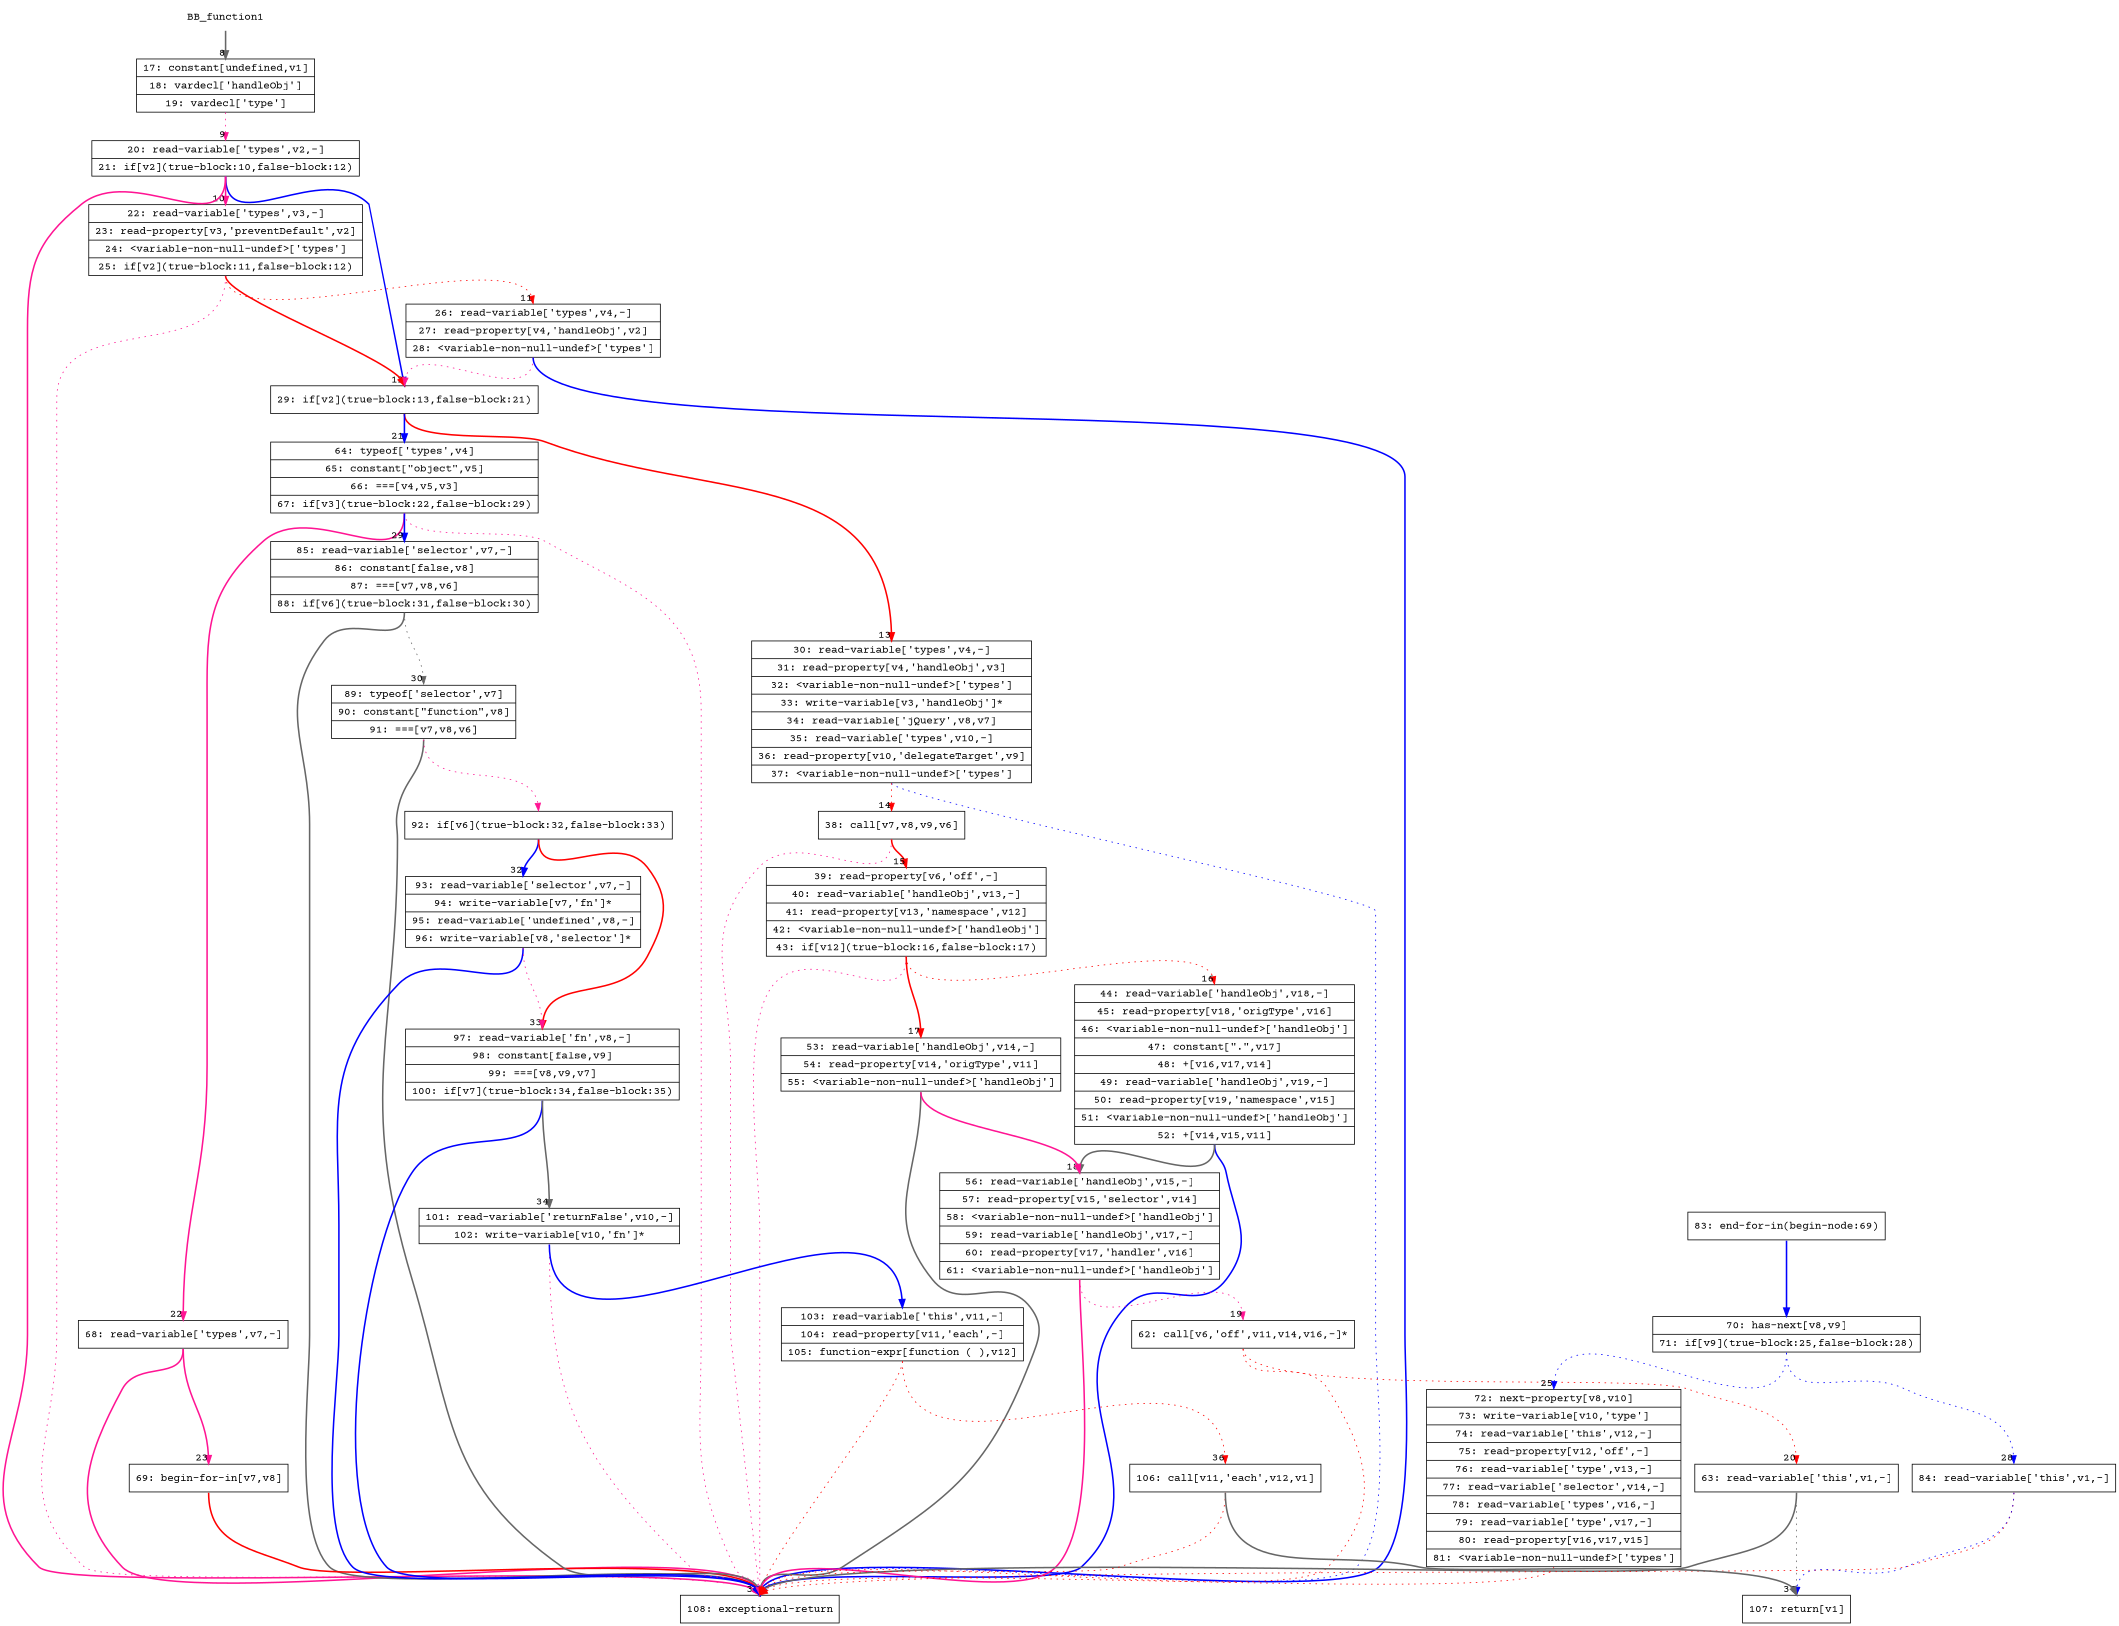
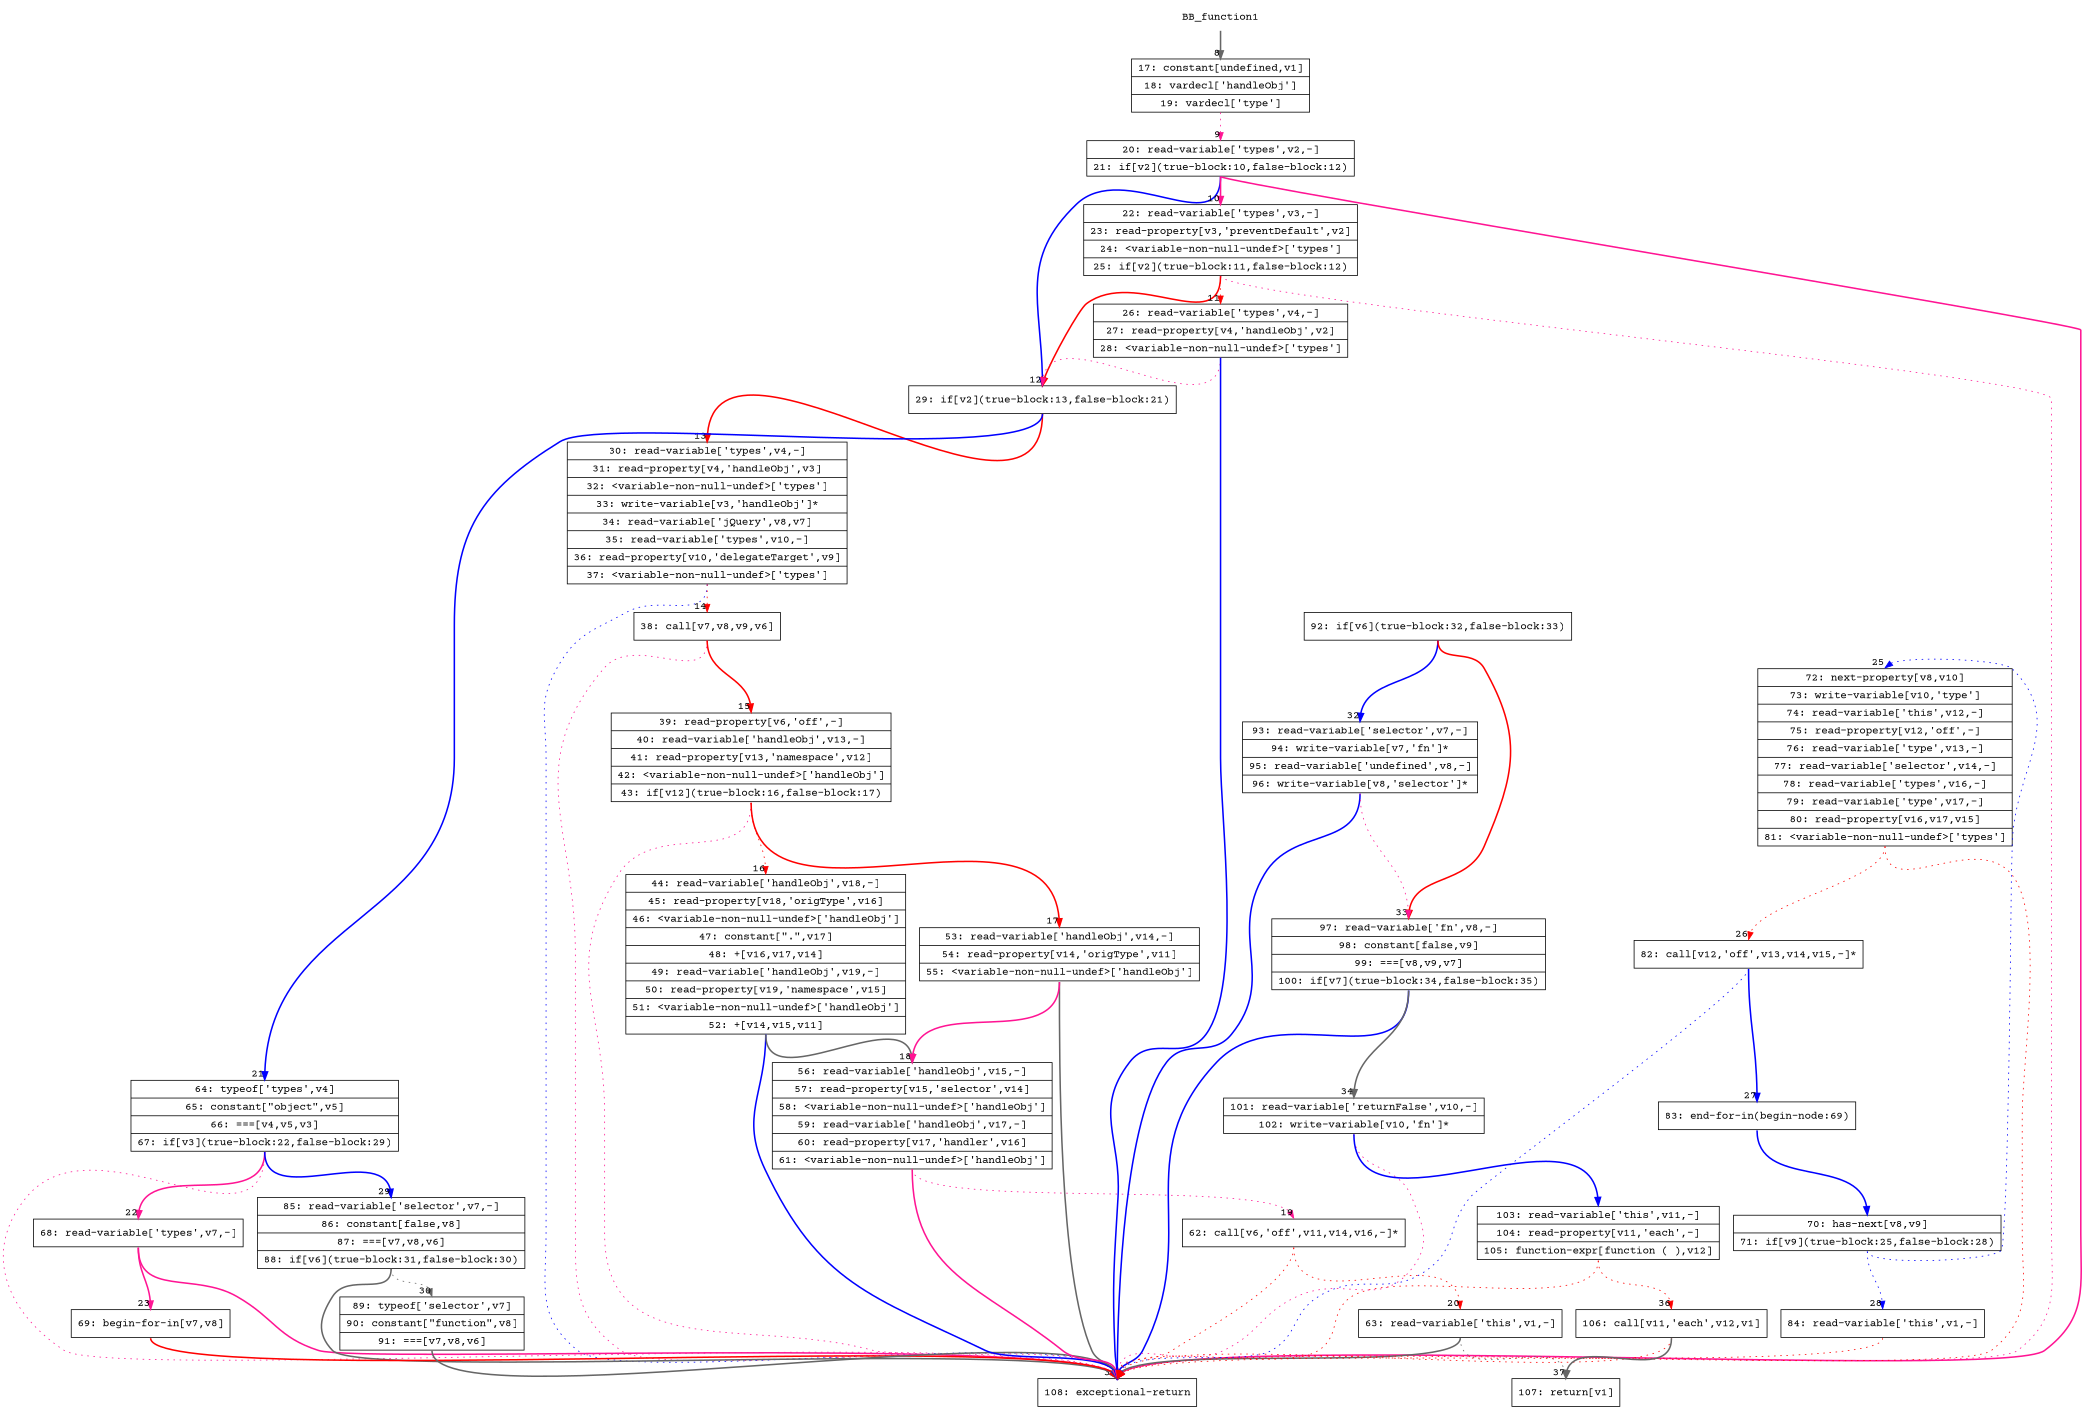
  digraph {
    fontname="Courier Prime"
    rankdir=TD
    node [fontname="Courier Prime" shape=record]
    edge [color=deeppink fontname="Courier Prime" headport=n style=bold tailport=s]
    n1 [label=BB_function1 shape=none]
    n2 [label="{17: constant[undefined,v1]|18: vardecl['handleObj']|19: vardecl['type']}"]
    n3 [label="{20: read-variable['types',v2,-]|21: if[v2](true-block:10,false-block:12)}"]
    n4 [label="{29: if[v2](true-block:13,false-block:21)}"]
    n5 [label="{22: read-variable['types',v3,-]|23: read-property[v3,'preventDefault',v2]|24: \<variable-non-null-undef\>['types']|25: if[v2](true-block:11,false-block:12)}"]
    n6 [label="{108: exceptional-return}"]
    n7 [label="{30: read-variable['types',v4,-]|31: read-property[v4,'handleObj',v3]|32: \<variable-non-null-undef\>['types']|33: write-variable[v3,'handleObj']*|34: read-variable['jQuery',v8,v7]|35: read-variable['types',v10,-]|36: read-property[v10,'delegateTarget',v9]|37: \<variable-non-null-undef\>['types']}"]
    n8 [label="{64: typeof['types',v4]|65: constant[\"object\",v5]|66: ===[v4,v5,v3]|67: if[v3](true-block:22,false-block:29)}"]
    n9 [label="{26: read-variable['types',v4,-]|27: read-property[v4,'handleObj',v2]|28: \<variable-non-null-undef\>['types']}"]
    n10 [label="{38: call[v7,v8,v9,v6]}"]
    n11 [label="{68: read-variable['types',v7,-]}"]
    n12 [label="{85: read-variable['selector',v7,-]|86: constant[false,v8]|87: ===[v7,v8,v6]|88: if[v6](true-block:31,false-block:30)}"]
    n13 [label="{39: read-property[v6,'off',-]|40: read-variable['handleObj',v13,-]|41: read-property[v13,'namespace',v12]|42: \<variable-non-null-undef\>['handleObj']|43: if[v12](true-block:16,false-block:17)}"]
    n14 [label="{69: begin-for-in[v7,v8]}"]
    n15 [label="{89: typeof['selector',v7]|90: constant[\"function\",v8]|91: ===[v7,v8,v6]}"]
    n16 [label="{44: read-variable['handleObj',v18,-]|45: read-property[v18,'origType',v16]|46: \<variable-non-null-undef\>['handleObj']|47: constant[\".\",v17]|48: +[v16,v17,v14]|49: read-variable['handleObj',v19,-]|50: read-property[v19,'namespace',v15]|51: \<variable-non-null-undef\>['handleObj']|52: +[v14,v15,v11]}"]
    n17 [label="{53: read-variable['handleObj',v14,-]|54: read-property[v14,'origType',v11]|55: \<variable-non-null-undef\>['handleObj']}"]
    n18 [label="{56: read-variable['handleObj',v15,-]|57: read-property[v15,'selector',v14]|58: \<variable-non-null-undef\>['handleObj']|59: read-variable['handleObj',v17,-]|60: read-property[v17,'handler',v16]|61: \<variable-non-null-undef\>['handleObj']}"]
    n19 [label="{62: call[v6,'off',v11,v14,v16,-]*}"]
    n20 [label="{63: read-variable['this',v1,-]}"]
    n21 [label="{107: return[v1]}"]
    n22 [label="{92: if[v6](true-block:32,false-block:33)}"]
    n23 [label="{93: read-variable['selector',v7,-]|94: write-variable[v7,'fn']*|95: read-variable['undefined',v8,-]|96: write-variable[v8,'selector']*}"]
    n24 [label="{97: read-variable['fn',v8,-]|98: constant[false,v9]|99: ===[v8,v9,v7]|100: if[v7](true-block:34,false-block:35)}"]
    n25 [label="{70: has-next[v8,v9]|71: if[v9](true-block:25,false-block:28)}"]
    n26 [label="{72: next-property[v8,v10]|73: write-variable[v10,'type']|74: read-variable['this',v12,-]|75: read-property[v12,'off',-]|76: read-variable['type',v13,-]|77: read-variable['selector',v14,-]|78: read-variable['types',v16,-]|79: read-variable['type',v17,-]|80: read-property[v16,v17,v15]|81: \<variable-non-null-undef\>['types']}"]
    n27 [label="{84: read-variable['this',v1,-]}"]
+   n28 [label="{82: call[v12,'off',v13,v14,v15,-]*}"]
    n29 [label="{83: end-for-in(begin-node:69)}"]
    n30 [label="{101: read-variable['returnFalse',v10,-]|102: write-variable[v10,'fn']*}"]
    n31 [label="{103: read-variable['this',v11,-]|104: read-property[v11,'each',-]|105: function-expr[function ( ),v12]}"]
    n32 [label="{106: call[v11,'each',v12,v1]}"]
    n1 -> n2 [color=gray40 headlabel="    8"]
    n2 -> n3 [headlabel="      9" style=dotted]
    n3 -> n4 [color=blue headlabel="      12"]
    n3 -> n5 [headlabel="      10"]
    n3 -> n6 [headlabel="      38"]
    n4 -> n7 [color=red headlabel="      13"]
    n4 -> n8 [color=blue headlabel="      21"]
    n5 -> n4 [color=red]
    n5 -> n6 [style=dotted]
    n5 -> n9 [color=red headlabel="      11" style=dotted]
    n7 -> n6 [color=blue style=dotted]
    n7 -> n10 [color=red headlabel="      14" style=dotted]
    n8 -> n6 [style=dotted]
    n8 -> n11 [headlabel="      22"]
    n8 -> n12 [color=blue headlabel="      29"]
    n9 -> n4 [style=dotted]
    n9 -> n6 [color=blue]
    n10 -> n6 [style=dotted]
    n10 -> n13 [color=red headlabel="      15"]
    n11 -> n6
    n11 -> n14 [headlabel="      23"]
    n12 -> n6 [color=gray40]
    n12 -> n15 [color=gray40 headlabel="      30" style=dotted]
    n13 -> n6 [style=dotted]
    n13 -> n16 [color=red headlabel="      16" style=dotted]
    n13 -> n17 [color=red headlabel="      17"]
    n14 -> n6 [color=red]
    n15 -> n6 [color=gray40]
-   n15 -> n22 [style=dotted]
    n16 -> n6 [color=blue]
    n16 -> n18 [color=gray40 headlabel="      18"]
    n17 -> n6 [color=gray40]
    n17 -> n18
    n18 -> n6
    n18 -> n19 [headlabel="      19" style=dotted]
    n19 -> n6 [color=red style=dotted]
    n19 -> n20 [color=red headlabel="      20" style=dotted]
    n20 -> n6 [color=gray40]
    n20 -> n21 [color=gray40 headlabel="      37" style=dotted]
    n22 -> n23 [color=blue headlabel="      32"]
    n22 -> n24 [color=red headlabel="      33"]
    n23 -> n6 [color=blue]
    n23 -> n24 [style=dotted]
    n24 -> n6 [color=blue]
    n24 -> n30 [color=gray40 headlabel="      34"]
    n25 -> n26 [color=blue headlabel="      25" style=dotted]
    n25 -> n27 [color=blue headlabel="      28" style=dotted]
    n26 -> n6 [color=red style=dotted]
+   n26 -> n28 [color=red headlabel="      26" style=dotted]
    n27 -> n6 [color=red style=dotted]
-   n27 -> n21 [color=blue style=dotted]
+   n28 -> n6 [color=blue style=dotted]
+   n28 -> n29 [color=blue headlabel="      27"]
    n29 -> n25 [color=blue]
    n30 -> n6 [style=dotted]
    n30 -> n31 [color=blue]
    n31 -> n6 [color=red style=dotted]
    n31 -> n32 [color=red headlabel="      36" style=dotted]
    n32 -> n6 [color=red style=dotted]
    n32 -> n21 [color=gray40]
  }
